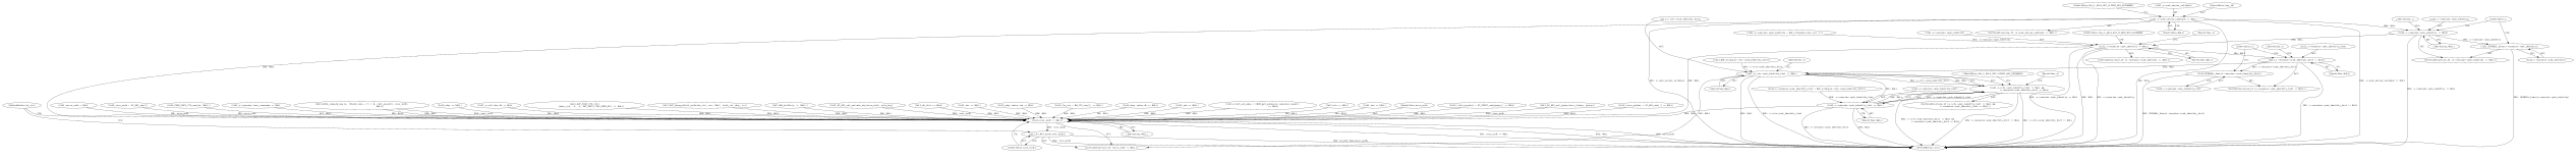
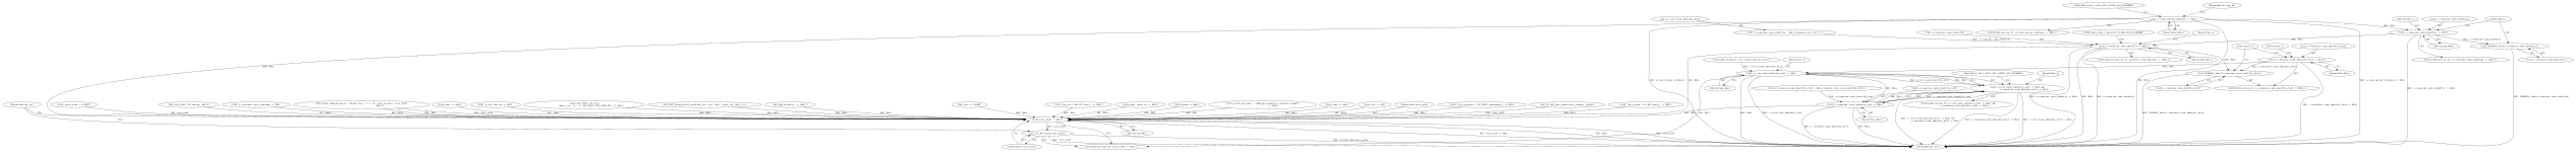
  digraph {
    fontname="IBM Plex Mono"
    node [fontname="IBM Plex Mono"]
    edge [fontname="IBM Plex Mono"]
    n1 [label="(Call,s->psk_server_callback == NULL)"]
    n2 [label="(Call,s->session->psk_identity != NULL)"]
    n3 [label="(Call,srvr_ecdh != NULL)"]
    n4 [label="(ControlStructure,if (s->psk_server_callback == NULL))"]
    n5 [label="(MethodReturn,int)"]
    n6 [label="(Identifier,NULL)"]
    n7 [label="(Call,OPENSSL_free(s->session->psk_identity))"]
    n8 [label="(Call,s->session->psk_identity == NULL)"]
    n9 [label="(Identifier,NULL)"]
    n10 [label="(ControlStructure,if (s->session->psk_identity != NULL))"]
    n11 [label="(Call,EC_KEY_free(srvr_ecdh))"]
    n12 [label="(Identifier,NULL)"]
    n13 [label="(ControlStructure,if (srvr_ecdh != NULL))"]
    n14 [label="(Call,s->session->psk_identity)"]
    n15 [label="(Call,s->session->psk_identity_hint != NULL)"]
    n16 [label="(Identifier,NULL)"]
    n17 [label="(ControlStructure,if (s->session->psk_identity == NULL))"]
    n18 [label="(Call,OPENSSL_free(s->session->psk_identity_hint))"]
    n19 [label="(Call,s->ctx->psk_identity_hint != NULL)"]
    n20 [label="(ControlStructure,if (s->session->psk_identity_hint != NULL))"]
    n21 [label="(Identifier,NULL)"]
    n22 [label="(Call,s->session->psk_identity_hint)"]
    n23 [label="(Call,s->ctx->psk_identity_hint != NULL &&\n            s->session->psk_identity_hint == NULL)"]
    n24 [label="(Call,s->session->psk_identity_hint == NULL)"]
    n25 [label="(Identifier,NULL)"]
    n26 [label="(ControlStructure,if (s->ctx->psk_identity_hint != NULL &&\n            s->session->psk_identity_hint == NULL))"]
    n27 [label="(Identifier,NULL)"]
    n28 [label="(Identifier,srvr_ecdh)"]
    n29 [label="(Call,s->session->psk_identity_hint)"]
    n30 [label="(Call,BUF_strdup(s->ctx->psk_identity_hint))"]
-   n31 [label="(Call,ctx == NULL)"]
+   n31 [label="(Call,skey == NULL)"]
    n32 [label="(Identifier,SSL_F_SSL3_GET_CLIENT_KEY_EXCHANGE)"]
-   n33 [label="(Call,rsa == NULL)"]
+   n33 [label="(Call,rsa == EVP)"]
    n34 [label="(Identifier,srvr_ecdh)"]
    n35 [label="(Call,(clnt_ecpoint = EC_POINT_new(group)) == NULL)"]
    n36 [label="(Call,s->session->psk_identity = BUF_strndup((char *)p, i))"]
    n37 [label="(Call,EC_KEY_set_group(srvr_strdup, group))"]
    n38 [label="(Identifier,s)"]
-   n39 [label="(Call,(srvr_pubkey = EC_KEY_new()) == NULL)"]
-   n40 [label="(Call,*srvr_ecdh = NULL)"]
+   n39 [label="(Call,(srvr_ecdh = EC_KEY_new()) == NULL)"]
+   n40 [label="(Call,*srvr_ecdh = CLIENT)"]
    n41 [label="(Identifier,SSL_F_SSL3_GET_CLIENT_KEY_EXCHANGE)"]
    n42 [label="(Identifier,s)"]
    n43 [label="(Identifier,s)"]
-   n44 [label="(Call,srvr_ecdh = EC_KEY_new())"]
-   n45 [label="(Call,PEER_PKEY_CTX_new(pk, NULL))"]
+   n45 [label="(Call,EVP_PKEY_CTX_new(pk, NULL))"]
    n46 [label="(Call,s->session->srp_username == NULL)"]
-   n47 [label="(Call,s->psk_server_callback)"]
    n48 [label="(Call,ECDH_compute_key(p, (field_size + 7) / 8, clnt_ecpoint, srvr_ecdh,\n                             NULL))"]
    n49 [label="(Call,pkey == NULL)"]
-   n50 [label="(MethodReturn,bn_ctx)"]
+   n50 [label="(Identifier,bn_ctx)"]
    n51 [label="(Call,s->s3->tmp.dh == NULL)"]
    n52 [label="(Call,EVP_PKEY_CTX_ctrl\n            (pkey_ctx, -1, -1, EVP_PKEY_CTRL_PEER_KEY, 2, NULL))"]
    n53 [label="(Identifier,s)"]
    n54 [label="(Call,EVP_DecryptInit_ex(&ciph_ctx, enc, NULL, kssl_ctx->key, iv))"]
-   n55 [label="(Identifier,tmp_id)"]
+   n55 [label="(MethodReturn,tmp_id)"]
    n56 [label="(Call,BN_bin2bn(p, i, NULL))"]
-   n57 [label="(Call,EC_KEY_set_private_key(srvr_ecdh, priv_key))"]
-   n58 [label="(Call,dh_clnt == NULL)"]
-   n59 [label="(Call,enc == NULL)"]
+   n59 [label="(Call,enc == POINT)"]
    n60 [label="(Identifier,s)"]
    n61 [label="(Call,s->ctx->psk_identity_hint)"]
    n62 [label="(Identifier,SSL_F_SSL3_GET_CLIENT_KEY_EXCHANGE)"]
    n63 [label="(Call,s->session->psk_identity)"]
-   n64 [label="(Call,pkey->pkey.rsa == NULL)"]
    n65 [label="(Call,s->session->psk_identity_hint = BUF_strdup(s->ctx->psk_identity_hint))"]
    n66 [label="(Call,s->session->psk_identity_hint)"]
    n67 [label="(Identifier,s)"]
    n68 [label="(Call,(bn_ctx = BN_CTX_new()) == NULL)"]
    n69 [label="(Call,skey->pkey.dh == NULL)"]
    n70 [label="(Call,s->session->psk_identity)"]
-   n71 [label="(Call,pub == NULL)"]
+   n71 [label="(Call,group == NULL)"]
    n72 [label="(Call,(clnt_pub_pkey = X509_get_pubkey(s->session->peer))\n                 == NULL)"]
    n73 [label="(Identifier,s)"]
    n1 -> n2 [label="DDG: NULL"]
    n1 -> n3 [label="DDG: NULL"]
    n1 -> n4 [label="AST: "]
    n1 -> n5 [label="DDG: s->psk_server_callback"]
    n1 -> n5 [label="DDG: NULL"]
    n1 -> n5 [label="DDG: s->psk_server_callback == NULL"]
    n1 -> n6 [label="CFG: "]
    n2 -> n5 [label="DDG: s->session->psk_identity != NULL"]
    n2 -> n7 [label="DDG: s->session->psk_identity"]
    n2 -> n8 [label="DDG: NULL"]
    n2 -> n9 [label="CFG: "]
    n2 -> n10 [label="AST: "]
    n3 -> n5 [label="DDG: srvr_ecdh != NULL"]
    n3 -> n5 [label="DDG: NULL"]
    n3 -> n5 [label="DDG: srvr_ecdh"]
    n3 -> n11 [label="DDG: srvr_ecdh"]
    n3 -> n12 [label="CFG: "]
    n3 -> n13 [label="AST: "]
    n6 -> n1 [label="AST: "]
    n7 -> n5 [label="DDG: OPENSSL_free(s->session->psk_identity)"]
-   n7 -> n10 [label="AST: "]
    n7 -> n14 [label="CFG: "]
    n8 -> n3 [label="DDG: NULL"]
    n8 -> n5 [label="DDG: s->session->psk_identity"]
    n8 -> n5 [label="DDG: s->session->psk_identity == NULL"]
    n8 -> n5 [label="DDG: NULL"]
-   n8 -> n15 [label="DDG: NULL"]
+   n8 -> n18 [label="DDG: NULL"]
    n8 -> n16 [label="CFG: "]
    n8 -> n17 [label="AST: "]
    n9 -> n2 [label="AST: "]
    n11 -> n5 [label="DDG: srvr_ecdh"]
    n11 -> n5 [label="DDG: EC_KEY_free(srvr_ecdh)"]
    n11 -> n13 [label="AST: "]
    n11 -> n28 [label="CFG: "]
    n12 -> n3 [label="AST: "]
    n14 -> n7 [label="AST: "]
    n15 -> n5 [label="DDG: s->session->psk_identity_hint != NULL"]
    n15 -> n18 [label="DDG: s->session->psk_identity_hint"]
    n15 -> n19 [label="DDG: NULL"]
    n15 -> n20 [label="AST: "]
    n15 -> n21 [label="CFG: "]
    n16 -> n8 [label="AST: "]
    n18 -> n5 [label="DDG: OPENSSL_free(s->session->psk_identity_hint)"]
    n18 -> n20 [label="AST: "]
    n18 -> n22 [label="CFG: "]
    n19 -> n5 [label="DDG: NULL"]
    n19 -> n5 [label="DDG: s->ctx->psk_identity_hint"]
    n19 -> n13 [label="DDG: NULL"]
    n19 -> n23 [label="AST: "]
    n19 -> n23 [label="DDG: s->ctx->psk_identity_hint"]
    n19 -> n23 [label="DDG: NULL"]
    n19 -> n24 [label="DDG: NULL"]
    n19 -> n25 [label="CFG: "]
    n21 -> n15 [label="AST: "]
    n22 -> n18 [label="AST: "]
    n23 -> n5 [label="DDG: s->ctx->psk_identity_hint != NULL &&\n            s->session->psk_identity_hint == NULL"]
    n23 -> n5 [label="DDG: s->session->psk_identity_hint == NULL"]
    n23 -> n5 [label="DDG: s->ctx->psk_identity_hint != NULL"]
    n23 -> n19 [label="CFG: "]
    n23 -> n24 [label="CFG: "]
    n23 -> n26 [label="AST: "]
    n24 -> n3 [label="DDG: NULL"]
    n24 -> n5 [label="DDG: s->session->psk_identity_hint"]
    n24 -> n5 [label="DDG: NULL"]
    n24 -> n23 [label="AST: "]
    n24 -> n23 [label="DDG: s->session->psk_identity_hint"]
    n24 -> n23 [label="DDG: NULL"]
    n24 -> n27 [label="CFG: "]
    n25 -> n19 [label="AST: "]
    n27 -> n24 [label="AST: "]
    n28 -> n3 [label="CFG: "]
    n28 -> n11 [label="AST: "]
    n29 -> n15 [label="AST: "]
    n30 -> n19 [label="DDG: s->ctx->psk_identity_hint"]
    n31 -> n3 [label="DDG: NULL"]
    n32 -> n1 [label="CFG: "]
    n33 -> n3 [label="DDG: NULL"]
    n34 -> n3 [label="AST: "]
    n35 -> n3 [label="DDG: NULL"]
    n36 -> n8 [label="DDG: s->session->psk_identity"]
    n37 -> n3 [label="DDG: srvr_ecdh"]
    n38 -> n2 [label="CFG: "]
    n38 -> n7 [label="CFG: "]
    n39 -> n3 [label="DDG: NULL"]
    n40 -> n3 [label="DDG: srvr_ecdh"]
    n41 -> n8 [label="CFG: "]
    n42 -> n8 [label="CFG: "]
    n43 -> n15 [label="CFG: "]
    n43 -> n18 [label="CFG: "]
-   n44 -> n3 [label="DDG: srvr_ecdh"]
    n45 -> n3 [label="AST: NULL"]
    n46 -> n3 [label="DDG: NULL"]
-   n47 -> n1 [label="AST: "]
    n48 -> n3 [label="DDG: srvr_ecdh"]
    n48 -> n3 [label="DDG: NULL"]
    n49 -> n3 [label="DDG: NULL"]
    n50 -> n3 [label="CFG: "]
    n50 -> n11 [label="CFG: "]
    n51 -> n3 [label="DDG: NULL"]
    n52 -> n3 [label="DDG: NULL"]
    n53 -> n2 [label="CFG: "]
    n54 -> n3 [label="DDG: NULL"]
    n55 -> n1 [label="AST: "]
    n56 -> n3 [label="DDG: NULL"]
-   n57 -> n3 [label="DDG: srvr_ecdh"]
-   n58 -> n3 [label="DDG: NULL"]
    n59 -> n3 [label="DDG: NULL"]
    n60 -> n19 [label="CFG: "]
-   n61 -> n19 [label="AST: "]
+   n61 -> n36 [label="AST: "]
    n62 -> n23 [label="CFG: "]
    n63 -> n8 [label="AST: "]
-   n64 -> n3 [label="DDG: NULL"]
    n65 -> n24 [label="DDG: s->session->psk_identity_hint"]
    n66 -> n24 [label="AST: "]
    n67 -> n23 [label="CFG: "]
    n68 -> n3 [label="DDG: NULL"]
    n69 -> n3 [label="DDG: NULL"]
    n70 -> n2 [label="AST: "]
    n71 -> n3 [label="DDG: NULL"]
    n72 -> n3 [label="DDG: NULL"]
    n73 -> n15 [label="CFG: "]
  }
